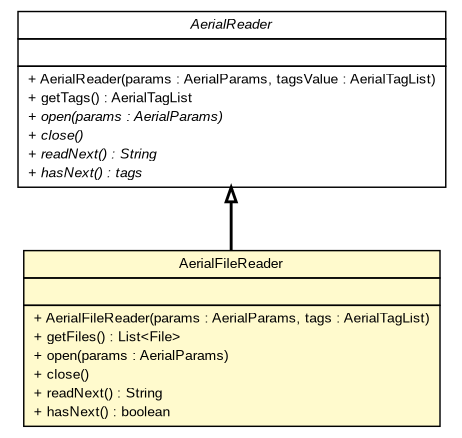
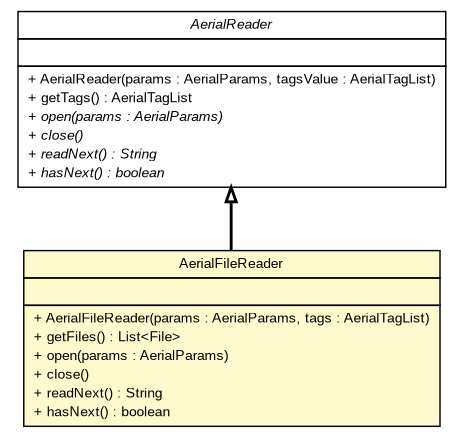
  digraph {
    nodesep=0.25
    ranksep=0.5
    node [fontcolor=black fontname=arial fontsize=10.0 shape=plaintext]
-   n1 [label=<<table title="com.github.mkolisnyk.aerial.AerialReader" border="0" cellborder="1" cellspacing="0" cellpadding="2" port="p" href="../AerialReader.html"> 		<tr><td><table border="0" cellspacing="0" cellpadding="1"> <tr><td align="center" balign="center"><font face="arial italic"> AerialReader </font></td></tr> 		</table></td></tr> 		<tr><td><table border="0" cellspacing="0" cellpadding="1"> <tr><td align="left" balign="left">  </td></tr> 		</table></td></tr> 		<tr><td><table border="0" cellspacing="0" cellpadding="1"> <tr><td align="left" balign="left"> + AerialReader(params : AerialParams, tagsValue : AerialTagList) </td></tr> <tr><td align="left" balign="left"> + getTags() : AerialTagList </td></tr> <tr><td align="left" balign="left"><font face="arial italic" point-size="10.0"> + open(params : AerialParams) </font></td></tr> <tr><td align="left" balign="left"><font face="arial italic" point-size="10.0"> + close() </font></td></tr> <tr><td align="left" balign="left"><font face="arial italic" point-size="10.0"> + readNext() : String </font></td></tr> <tr><td align="left" balign="left"><font face="arial italic" point-size="10.0"> + hasNext() : tags </font></td></tr> 		</table></td></tr> 		</table>>]
+   n1 [label=<<table title="com.github.mkolisnyk.aerial.AerialReader" border="0" cellborder="1" cellspacing="0" cellpadding="2" port="p" href="../AerialReader.html"> 		<tr><td><table border="0" cellspacing="0" cellpadding="1"> <tr><td align="center" balign="center"><font face="arial italic"> AerialReader </font></td></tr> 		</table></td></tr> 		<tr><td><table border="0" cellspacing="0" cellpadding="1"> <tr><td align="left" balign="left">  </td></tr> 		</table></td></tr> 		<tr><td><table border="0" cellspacing="0" cellpadding="1"> <tr><td align="left" balign="left"> + AerialReader(params : AerialParams, tagsValue : AerialTagList) </td></tr> <tr><td align="left" balign="left"> + getTags() : AerialTagList </td></tr> <tr><td align="left" balign="left"><font face="arial italic" point-size="10.0"> + open(params : AerialParams) </font></td></tr> <tr><td align="left" balign="left"><font face="arial italic" point-size="10.0"> + close() </font></td></tr> <tr><td align="left" balign="left"><font face="arial italic" point-size="10.0"> + readNext() : String </font></td></tr> <tr><td align="left" balign="left"><font face="arial italic" point-size="10.0"> + hasNext() : boolean </font></td></tr> 		</table></td></tr> 		</table>>]
    n2 [label=<<table title="com.github.mkolisnyk.aerial.readers.AerialFileReader" border="0" cellborder="1" cellspacing="0" cellpadding="2" port="p" bgcolor="lemonChiffon" href="./AerialFileReader.html"> 		<tr><td><table border="0" cellspacing="0" cellpadding="1"> <tr><td align="center" balign="center"> AerialFileReader </td></tr> 		</table></td></tr> 		<tr><td><table border="0" cellspacing="0" cellpadding="1"> <tr><td align="left" balign="left">  </td></tr> 		</table></td></tr> 		<tr><td><table border="0" cellspacing="0" cellpadding="1"> <tr><td align="left" balign="left"> + AerialFileReader(params : AerialParams, tags : AerialTagList) </td></tr> <tr><td align="left" balign="left"> + getFiles() : List&lt;File&gt; </td></tr> <tr><td align="left" balign="left"> + open(params : AerialParams) </td></tr> <tr><td align="left" balign="left"> + close() </td></tr> <tr><td align="left" balign="left"> + readNext() : String </td></tr> <tr><td align="left" balign="left"> + hasNext() : boolean </td></tr> 		</table></td></tr> 		</table>>]
    n1 -> n2 [arrowtail=empty dir=back fontname=arial fontsize=10 headport=p labelfontname=arial labelfontsize=10 tailport=p style=bold]
  }
